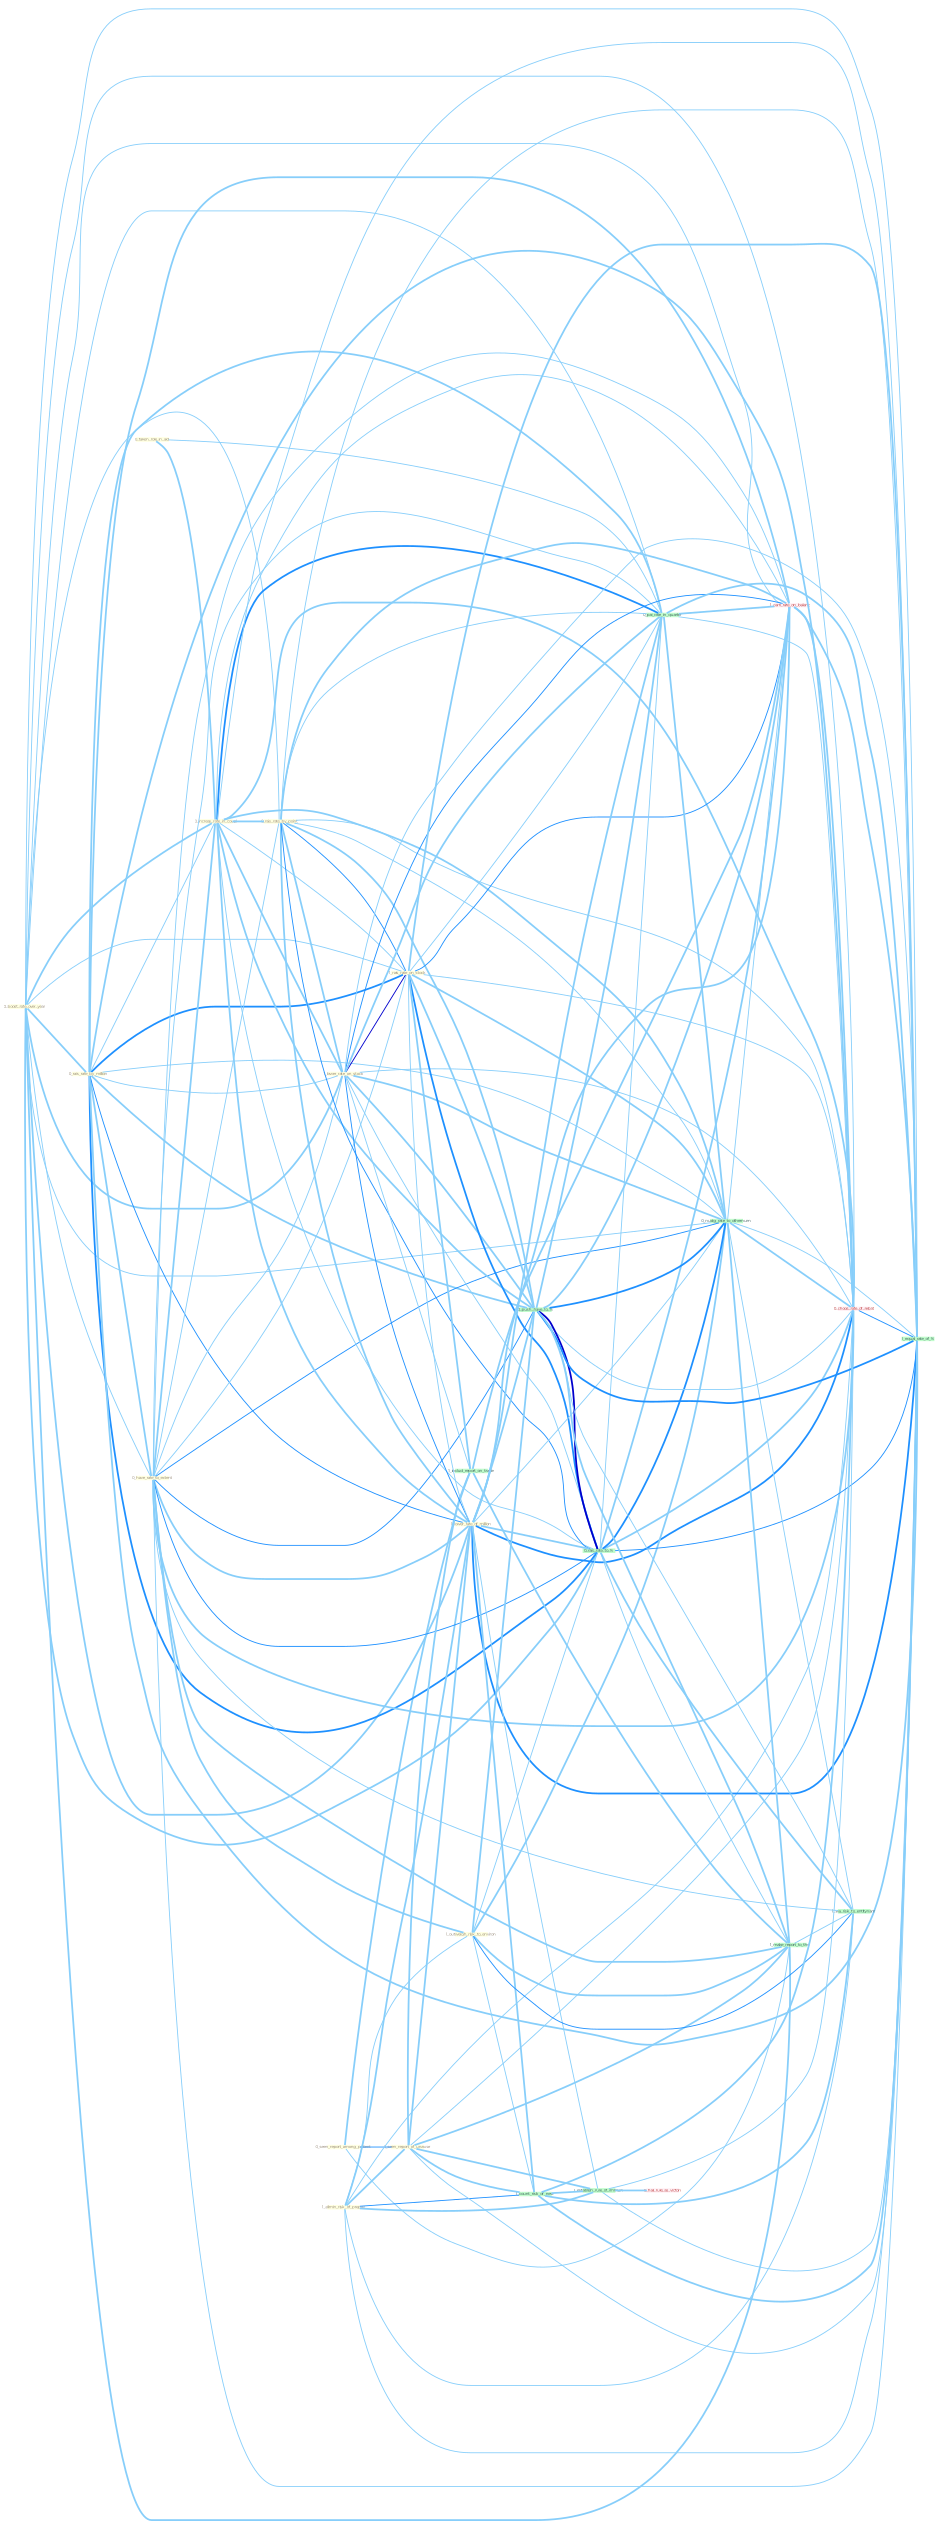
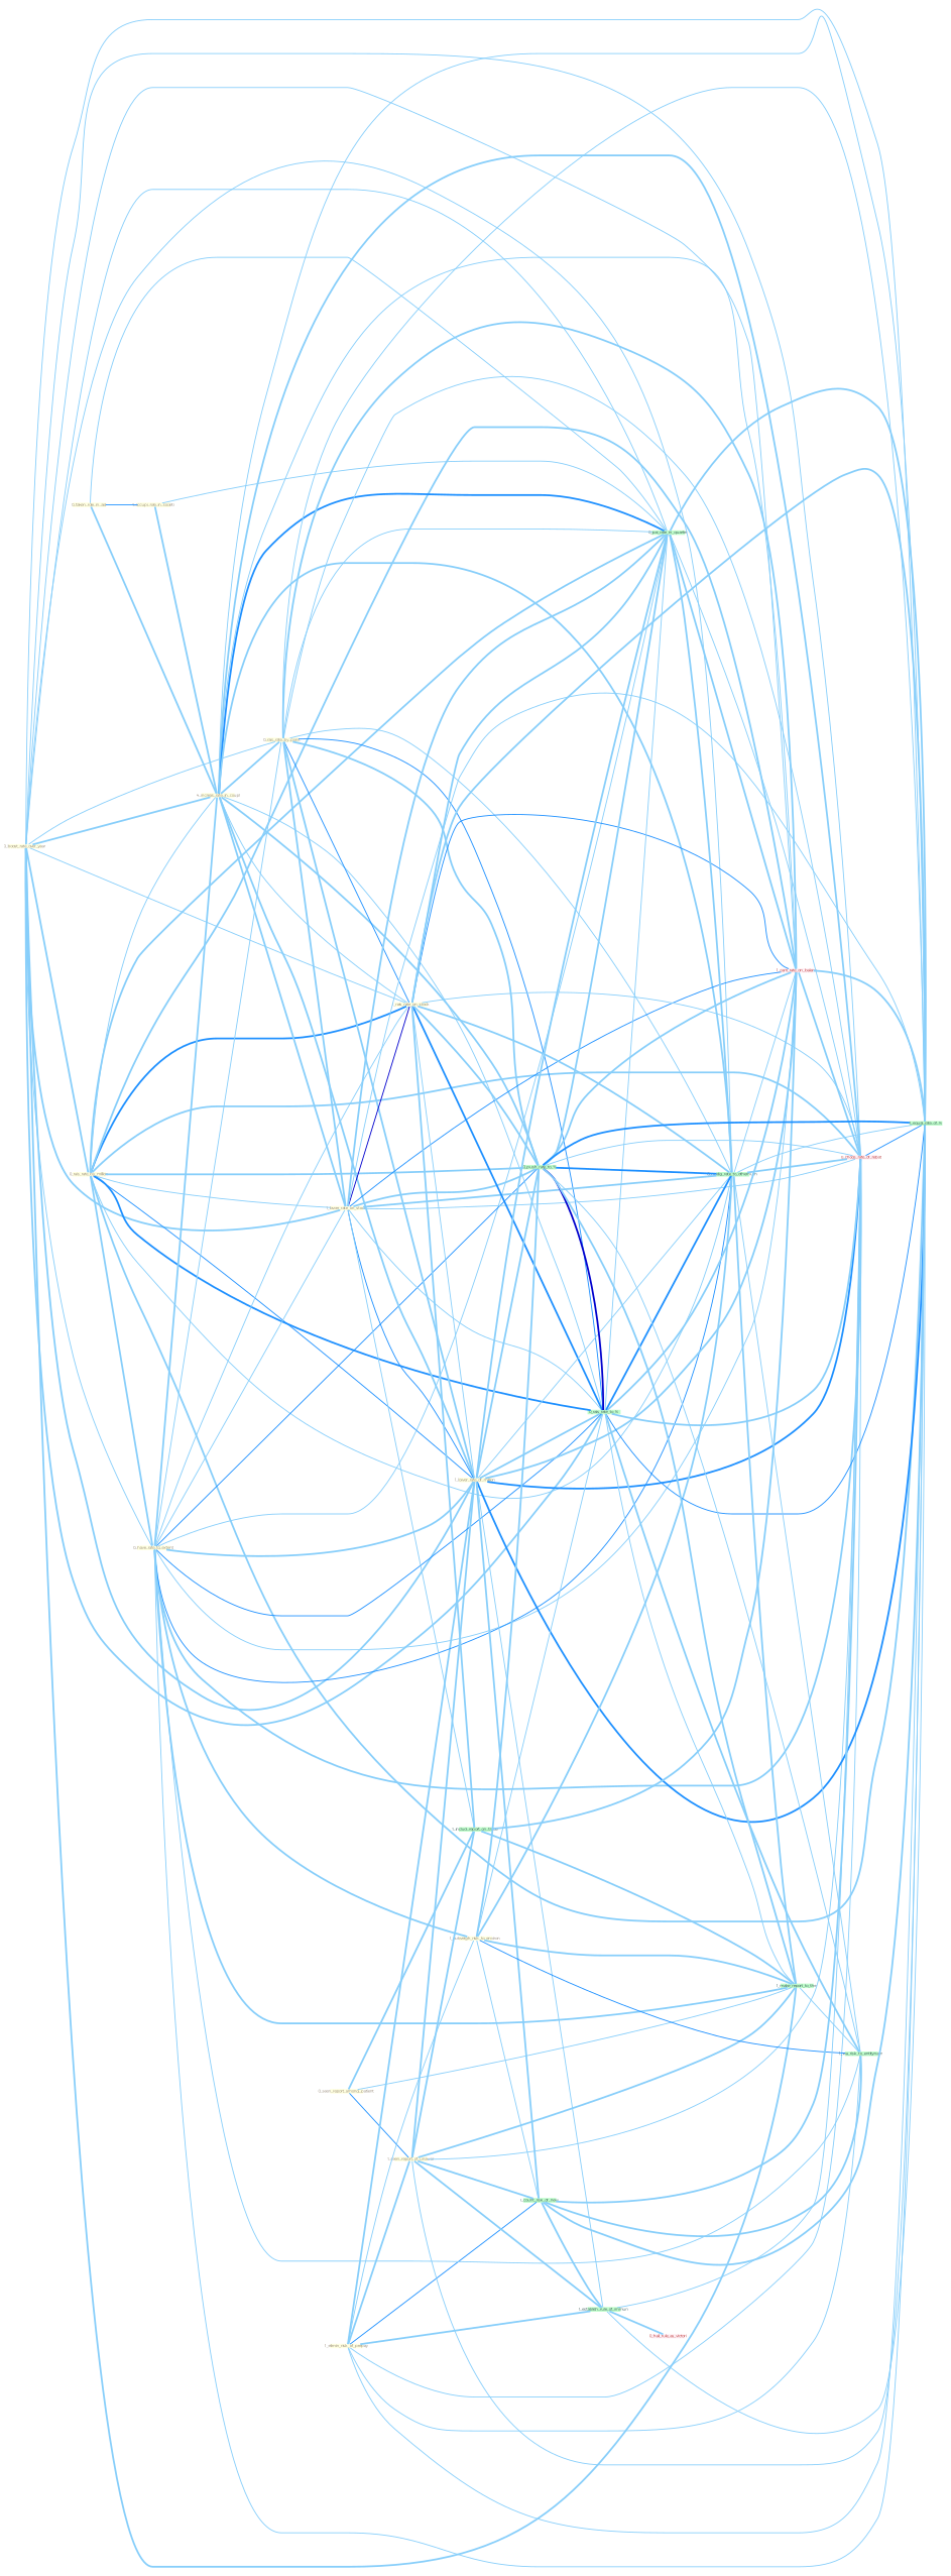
  graph {
    fontname=Montserrat
    rankdir=LR
    node [color="#ffffe0" fixedsize=true fontcolor="#8b7d6b" fontname=Montserrat fontsize=4 shape=polygon style=filled]
    edge [color="#87cefa" fontname=Montserrat style=bold w=1]
    "0_taken_role_in_aid " [height=.06 width=.5]
    "0_boost_rate_over_year " [height=.06 width=.5]
    "0_seen_report_among_patient " [height=.06 width=.5]
    "0_rais_rate_by_million " [height=.06 width=.5]
+   "1_occupi_role_in_societi " [height=.06 width=.5]
    "1_elimin_risk_of_prepay " [height=.06 width=.5]
    "0_have_rate_to_extent " [height=.06 width=.5]
    "1_seen_report_of_unawar " [height=.06 width=.5]
-   "0_increas_rate_in_coupl " [height=.06 width=.5]
+   "0_increas_rate_in_coupl " [height=.06 width=.5 label="4_increas_rate_in_coupl"]
    "0_rais_rate_by_point " [height=.06 width=.5]
    "1_lower_rate_on_stock " [height=.06 width=.5]
    "1_rais_rate_on_stock " [height=.06 width=.5]
    "1_lower_rate_of_million " [height=.06 width=.5]
    "1_outweigh_risk_to_environ " [height=.06 width=.5]
    "1_carri_rate_on_balanc " [color="#fff0f5" fontcolor="#b22222" height=.06 width=.5]
    "0_choos_rate_of_rebat " [color="#fff0f5" fontcolor="#b22222" height=.06 width=.5]
    "0_hail_rule_as_victori " [color="#fff0f5" fontcolor="#b22222" height=.06 width=.5]
    "0_pai_rate_in_quarter " [color="#BDFCC9" fontcolor="#2f4f4f" height=.06 width=.5]
    "0_rais_rate_to_% " [color="#BDFCC9" fontcolor="#2f4f4f" height=.06 width=.5]
    "0_nudg_rate_to_othernum " [color="#BDFCC9" fontcolor="#2f4f4f" height=.06 width=.5]
    "1_equal_rate_of_% " [color="#BDFCC9" fontcolor="#2f4f4f" height=.06 width=.5]
    "1_make_report_to_the " [color="#BDFCC9" fontcolor="#2f4f4f" height=.06 width=.5]
    "1_includ_report_on_trade " [color="#BDFCC9" fontcolor="#2f4f4f" height=.06 width=.5]
-   "0_push_rate_to_% " [color="#BDFCC9" fontcolor="#2f4f4f" height=.06 width=.5 label="0_push_have_to_%"]
+   "0_push_rate_to_% " [color="#BDFCC9" fontcolor="#2f4f4f" height=.06 width=.5]
    "1_count_risk_of_new " [color="#BDFCC9" fontcolor="#2f4f4f" height=.06 width=.5]
    "1_establish_rule_of_immun " [color="#BDFCC9" fontcolor="#2f4f4f" height=.06 width=.5]
    "1_wa_risk_to_entitynam " [color="#BDFCC9" fontcolor="#2f4f4f" height=.06 width=.5]
    subgraph sub_1 {
      "0_taken_role_in_aid "
      "0_boost_rate_over_year "
      "0_seen_report_among_patient "
      "0_rais_rate_by_million "
+     "1_occupi_role_in_societi "
      "1_elimin_risk_of_prepay "
      "0_have_rate_to_extent "
      "1_seen_report_of_unawar "
      "0_increas_rate_in_coupl "
      "0_rais_rate_by_point "
      "1_lower_rate_on_stock "
      "1_rais_rate_on_stock "
      "1_lower_rate_of_million "
      "1_outweigh_risk_to_environ "
    }
    subgraph sub_2 {
      "1_carri_rate_on_balanc "
      "0_choos_rate_of_rebat "
      "0_hail_rule_as_victori "
    }
+   "0_taken_role_in_aid " -- "1_occupi_role_in_societi " [color="#1e90ff" style=solid w=2]
    "0_taken_role_in_aid " -- "0_increas_rate_in_coupl "
    "0_taken_role_in_aid " -- "0_pai_rate_in_quarter " [style=solid]
    "0_boost_rate_over_year " -- "0_rais_rate_by_million "
    "0_boost_rate_over_year " -- "0_have_rate_to_extent " [style=solid]
    "0_boost_rate_over_year " -- "0_increas_rate_in_coupl "
    "0_boost_rate_over_year " -- "0_rais_rate_by_point " [style=solid]
    "0_boost_rate_over_year " -- "1_lower_rate_on_stock "
    "0_boost_rate_over_year " -- "1_rais_rate_on_stock " [style=solid]
    "0_boost_rate_over_year " -- "1_lower_rate_of_million "
    "0_boost_rate_over_year " -- "1_carri_rate_on_balanc " [style=solid]
    "0_boost_rate_over_year " -- "0_choos_rate_of_rebat " [style=solid]
    "0_boost_rate_over_year " -- "0_pai_rate_in_quarter " [style=solid]
    "0_boost_rate_over_year " -- "0_rais_rate_to_% "
    "0_boost_rate_over_year " -- "0_nudg_rate_to_othernum " [style=solid]
    "0_boost_rate_over_year " -- "1_equal_rate_of_% " [style=solid]
    "0_boost_rate_over_year " -- "1_make_report_to_the "
    "0_seen_report_among_patient " -- "1_seen_report_of_unawar " [color="#1e90ff" style=solid w=2]
    "0_seen_report_among_patient " -- "1_make_report_to_the " [style=solid]
    "0_seen_report_among_patient " -- "1_includ_report_on_trade "
    "0_rais_rate_by_million " -- "0_have_rate_to_extent "
    "0_rais_rate_by_million " -- "0_increas_rate_in_coupl " [style=solid]
    "0_rais_rate_by_million " -- "1_lower_rate_on_stock " [style=solid]
    "0_rais_rate_by_million " -- "1_rais_rate_on_stock " [color="#1e90ff" w=2]
    "0_rais_rate_by_million " -- "1_lower_rate_of_million " [color="#1e90ff" style=solid w=2]
    "0_rais_rate_by_million " -- "1_carri_rate_on_balanc "
    "0_rais_rate_by_million " -- "0_choos_rate_of_rebat "
    "0_rais_rate_by_million " -- "0_pai_rate_in_quarter "
    "0_rais_rate_by_million " -- "0_rais_rate_to_% " [color="#1e90ff" w=2]
    "0_rais_rate_by_million " -- "0_nudg_rate_to_othernum " [style=solid]
    "0_rais_rate_by_million " -- "1_equal_rate_of_% "
    "0_rais_rate_by_million " -- "0_push_rate_to_% "
+   "1_occupi_role_in_societi " -- "0_increas_rate_in_coupl "
+   "1_occupi_role_in_societi " -- "0_pai_rate_in_quarter " [style=solid]
    "1_elimin_risk_of_prepay " -- "1_seen_report_of_unawar "
    "1_elimin_risk_of_prepay " -- "1_lower_rate_of_million "
    "1_elimin_risk_of_prepay " -- "1_outweigh_risk_to_environ " [style=solid]
    "1_elimin_risk_of_prepay " -- "0_choos_rate_of_rebat " [style=solid]
    "1_elimin_risk_of_prepay " -- "1_equal_rate_of_% " [style=solid]
    "1_elimin_risk_of_prepay " -- "1_count_risk_of_new " [color="#1e90ff" style=solid w=2]
    "1_elimin_risk_of_prepay " -- "1_establish_rule_of_immun "
    "1_elimin_risk_of_prepay " -- "1_wa_risk_to_entitynam " [style=solid]
    "0_have_rate_to_extent " -- "0_increas_rate_in_coupl "
    "0_have_rate_to_extent " -- "0_rais_rate_by_point " [style=solid]
    "0_have_rate_to_extent " -- "1_lower_rate_on_stock " [style=solid]
    "0_have_rate_to_extent " -- "1_rais_rate_on_stock " [style=solid]
    "0_have_rate_to_extent " -- "1_lower_rate_of_million "
    "0_have_rate_to_extent " -- "1_outweigh_risk_to_environ "
    "0_have_rate_to_extent " -- "1_carri_rate_on_balanc " [style=solid]
    "0_have_rate_to_extent " -- "0_choos_rate_of_rebat "
    "0_have_rate_to_extent " -- "0_pai_rate_in_quarter " [style=solid]
    "0_have_rate_to_extent " -- "0_rais_rate_to_% " [color="#1e90ff" style=solid w=2]
    "0_have_rate_to_extent " -- "0_nudg_rate_to_othernum " [color="#1e90ff" style=solid w=2]
    "0_have_rate_to_extent " -- "1_equal_rate_of_% " [style=solid]
    "0_have_rate_to_extent " -- "1_make_report_to_the "
    "0_have_rate_to_extent " -- "0_push_rate_to_% " [color="#1e90ff" style=solid w=2]
    "0_have_rate_to_extent " -- "1_wa_risk_to_entitynam " [style=solid]
    "1_seen_report_of_unawar " -- "1_lower_rate_of_million "
    "1_seen_report_of_unawar " -- "0_choos_rate_of_rebat " [style=solid]
    "1_seen_report_of_unawar " -- "1_equal_rate_of_% " [style=solid]
    "1_seen_report_of_unawar " -- "1_make_report_to_the "
    "1_seen_report_of_unawar " -- "1_includ_report_on_trade "
    "1_seen_report_of_unawar " -- "1_count_risk_of_new "
    "1_seen_report_of_unawar " -- "1_establish_rule_of_immun "
    "0_increas_rate_in_coupl " -- "0_rais_rate_by_point "
    "0_increas_rate_in_coupl " -- "1_lower_rate_on_stock "
    "0_increas_rate_in_coupl " -- "1_rais_rate_on_stock " [style=solid]
    "0_increas_rate_in_coupl " -- "1_lower_rate_of_million "
    "0_increas_rate_in_coupl " -- "1_carri_rate_on_balanc " [style=solid]
    "0_increas_rate_in_coupl " -- "0_choos_rate_of_rebat "
    "0_increas_rate_in_coupl " -- "0_pai_rate_in_quarter " [color="#1e90ff" w=2]
    "0_increas_rate_in_coupl " -- "0_rais_rate_to_% " [style=solid]
    "0_increas_rate_in_coupl " -- "0_nudg_rate_to_othernum "
    "0_increas_rate_in_coupl " -- "1_equal_rate_of_% " [style=solid]
    "0_increas_rate_in_coupl " -- "0_push_rate_to_% "
    "0_rais_rate_by_point " -- "1_lower_rate_on_stock "
    "0_rais_rate_by_point " -- "1_rais_rate_on_stock " [color="#1e90ff" style=solid w=2]
    "0_rais_rate_by_point " -- "1_lower_rate_of_million "
    "0_rais_rate_by_point " -- "1_carri_rate_on_balanc "
    "0_rais_rate_by_point " -- "0_choos_rate_of_rebat " [style=solid]
    "0_rais_rate_by_point " -- "0_pai_rate_in_quarter " [style=solid]
    "0_rais_rate_by_point " -- "0_rais_rate_to_% " [color="#1e90ff" style=solid w=2]
    "0_rais_rate_by_point " -- "0_nudg_rate_to_othernum " [style=solid]
    "0_rais_rate_by_point " -- "1_equal_rate_of_% " [style=solid]
    "0_rais_rate_by_point " -- "0_push_rate_to_% "
    "1_lower_rate_on_stock " -- "1_rais_rate_on_stock " [color="#0000cd" style=solid w=3]
    "1_lower_rate_on_stock " -- "1_lower_rate_of_million " [color="#1e90ff" style=solid w=2]
    "1_lower_rate_on_stock " -- "1_carri_rate_on_balanc " [color="#1e90ff" style=solid w=2]
    "1_lower_rate_on_stock " -- "0_choos_rate_of_rebat " [style=solid]
    "1_lower_rate_on_stock " -- "0_pai_rate_in_quarter "
    "1_lower_rate_on_stock " -- "0_rais_rate_to_% " [style=solid]
    "1_lower_rate_on_stock " -- "0_nudg_rate_to_othernum "
    "1_lower_rate_on_stock " -- "1_equal_rate_of_% " [style=solid]
    "1_lower_rate_on_stock " -- "1_includ_report_on_trade " [style=solid]
    "1_lower_rate_on_stock " -- "0_push_rate_to_% "
    "1_rais_rate_on_stock " -- "1_lower_rate_of_million " [style=solid]
    "1_rais_rate_on_stock " -- "1_carri_rate_on_balanc " [color="#1e90ff" style=solid w=2]
    "1_rais_rate_on_stock " -- "0_choos_rate_of_rebat " [style=solid]
-   "1_rais_rate_on_stock " -- "0_pai_rate_in_quarter " [style=solid]
+   "1_rais_rate_on_stock " -- "0_pai_rate_in_quarter "
    "1_rais_rate_on_stock " -- "0_rais_rate_to_% " [color="#1e90ff" w=2]
    "1_rais_rate_on_stock " -- "0_nudg_rate_to_othernum "
    "1_rais_rate_on_stock " -- "1_equal_rate_of_% "
    "1_rais_rate_on_stock " -- "1_includ_report_on_trade "
    "1_rais_rate_on_stock " -- "0_push_rate_to_% "
    "1_lower_rate_of_million " -- "1_carri_rate_on_balanc "
    "1_lower_rate_of_million " -- "0_choos_rate_of_rebat " [color="#1e90ff" w=2]
    "1_lower_rate_of_million " -- "0_pai_rate_in_quarter "
    "1_lower_rate_of_million " -- "0_rais_rate_to_% "
    "1_lower_rate_of_million " -- "0_nudg_rate_to_othernum " [style=solid]
    "1_lower_rate_of_million " -- "1_equal_rate_of_% " [color="#1e90ff" w=2]
    "1_lower_rate_of_million " -- "0_push_rate_to_% "
    "1_lower_rate_of_million " -- "1_count_risk_of_new "
    "1_lower_rate_of_million " -- "1_establish_rule_of_immun " [style=solid]
    "1_outweigh_risk_to_environ " -- "0_rais_rate_to_% " [style=solid]
    "1_outweigh_risk_to_environ " -- "0_nudg_rate_to_othernum "
    "1_outweigh_risk_to_environ " -- "1_make_report_to_the "
    "1_outweigh_risk_to_environ " -- "0_push_rate_to_% "
    "1_outweigh_risk_to_environ " -- "1_count_risk_of_new " [style=solid]
    "1_outweigh_risk_to_environ " -- "1_wa_risk_to_entitynam " [color="#1e90ff" style=solid w=2]
    "1_carri_rate_on_balanc " -- "0_choos_rate_of_rebat "
    "1_carri_rate_on_balanc " -- "1_equal_rate_of_% "
    "0_choos_rate_of_rebat " -- "1_equal_rate_of_% " [color="#1e90ff" style=solid w=2]
    "0_pai_rate_in_quarter " -- "1_carri_rate_on_balanc "
    "0_pai_rate_in_quarter " -- "0_choos_rate_of_rebat " [style=solid]
    "0_pai_rate_in_quarter " -- "0_nudg_rate_to_othernum "
    "0_pai_rate_in_quarter " -- "1_equal_rate_of_% "
    "0_rais_rate_to_% " -- "1_carri_rate_on_balanc "
    "0_rais_rate_to_% " -- "0_choos_rate_of_rebat "
    "0_rais_rate_to_% " -- "0_pai_rate_in_quarter " [style=solid]
    "0_rais_rate_to_% " -- "0_nudg_rate_to_othernum " [color="#1e90ff" w=2]
    "0_rais_rate_to_% " -- "1_equal_rate_of_% " [color="#1e90ff" style=solid w=2]
    "0_rais_rate_to_% " -- "1_make_report_to_the " [style=solid]
    "0_rais_rate_to_% " -- "1_wa_risk_to_entitynam "
    "0_nudg_rate_to_othernum " -- "1_carri_rate_on_balanc " [style=solid]
    "0_nudg_rate_to_othernum " -- "0_choos_rate_of_rebat "
    "0_nudg_rate_to_othernum " -- "1_equal_rate_of_% " [style=solid]
    "0_nudg_rate_to_othernum " -- "1_make_report_to_the "
    "0_nudg_rate_to_othernum " -- "1_wa_risk_to_entitynam " [style=solid]
    "1_make_report_to_the " -- "1_wa_risk_to_entitynam " [style=solid]
    "1_includ_report_on_trade " -- "1_carri_rate_on_balanc "
    "1_includ_report_on_trade " -- "1_make_report_to_the "
    "0_push_rate_to_% " -- "1_carri_rate_on_balanc "
    "0_push_rate_to_% " -- "0_choos_rate_of_rebat " [style=solid]
    "0_push_rate_to_% " -- "0_pai_rate_in_quarter "
    "0_push_rate_to_% " -- "0_rais_rate_to_% " [color="#0000cd" w=3]
    "0_push_rate_to_% " -- "0_nudg_rate_to_othernum " [color="#1e90ff" w=2]
    "0_push_rate_to_% " -- "1_equal_rate_of_% " [color="#1e90ff" w=2]
    "0_push_rate_to_% " -- "1_make_report_to_the "
    "0_push_rate_to_% " -- "1_wa_risk_to_entitynam " [style=solid]
    "1_count_risk_of_new " -- "0_choos_rate_of_rebat "
    "1_count_risk_of_new " -- "1_equal_rate_of_% "
    "1_count_risk_of_new " -- "1_establish_rule_of_immun "
    "1_count_risk_of_new " -- "1_wa_risk_to_entitynam "
    "1_establish_rule_of_immun " -- "0_choos_rate_of_rebat " [style=solid]
    "1_establish_rule_of_immun " -- "0_hail_rule_as_victori "
    "1_establish_rule_of_immun " -- "1_equal_rate_of_% " [style=solid]
  }
